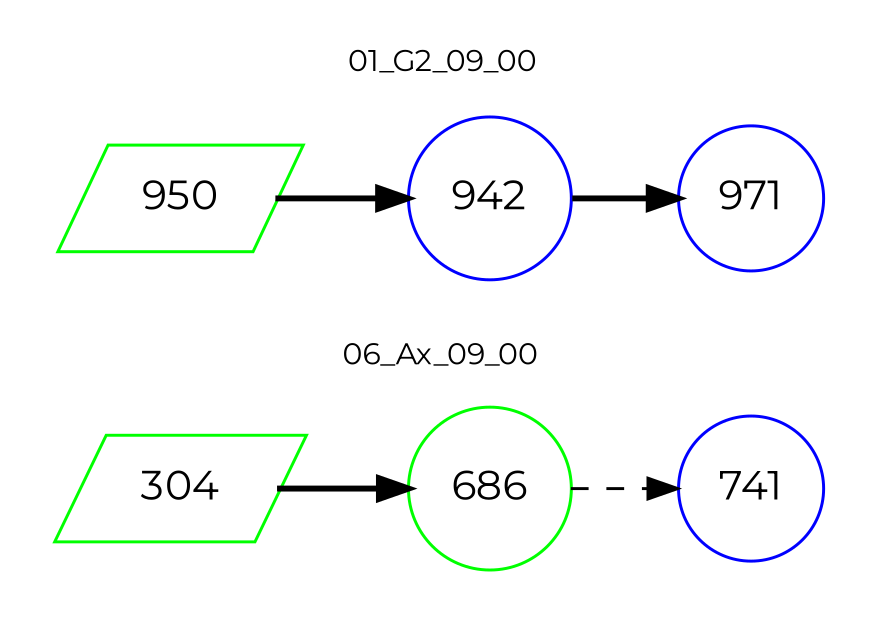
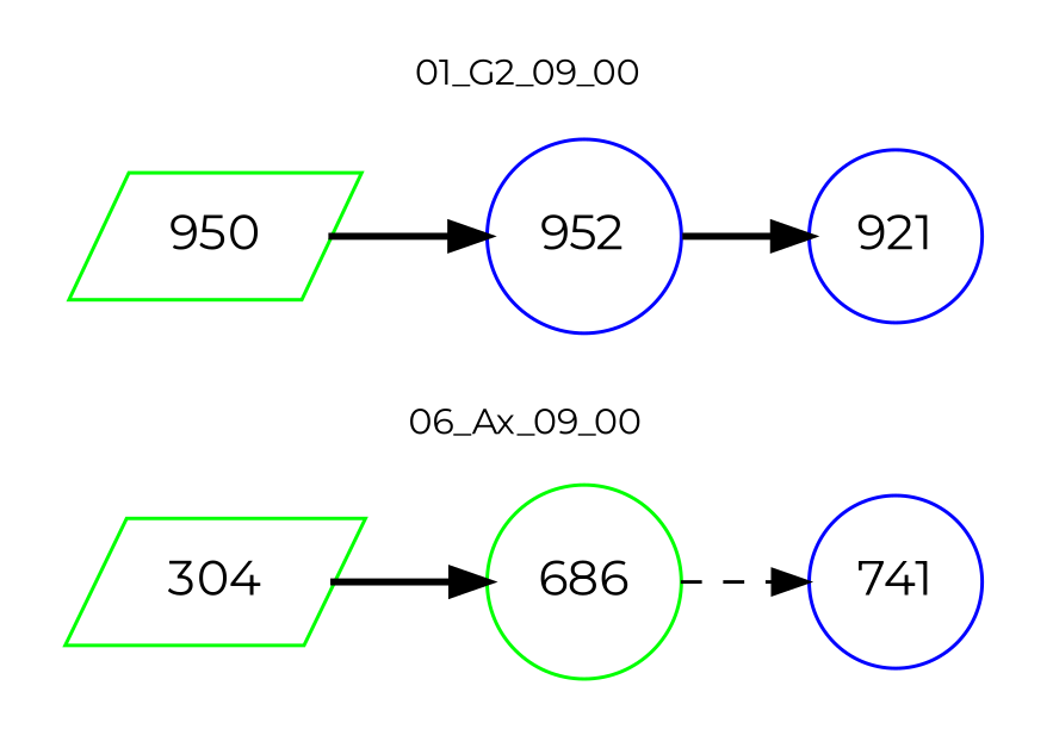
  digraph {
    fontname=Montserrat
    rankdir=LR
    node [color=green fontname=Montserrat shape=circle]
    edge [color=black fontname=Montserrat style=bold]
    n1 [label=304 shape=parallelogram]
    n2 [label=686]
    n3 [color=blue label=741]
    n4 [label=950 shape=parallelogram]
-   n5 [color=blue label=942]
-   n6 [color=blue label=971]
+   n5 [color=blue label=952]
+   n6 [color=blue label=921]
    subgraph cluster_1 {
      color=white
      fontsize=10
      label="06_Ax_09_00"
      n1
      n2
      n3
    }
    subgraph cluster_2 {
      color=white
      fontsize=10
      label="01_G2_09_00"
      n4
      n5
      n6
    }
    n1 -> n2
    n2 -> n3 [style=dashed]
    n4 -> n5
    n5 -> n6
  }
